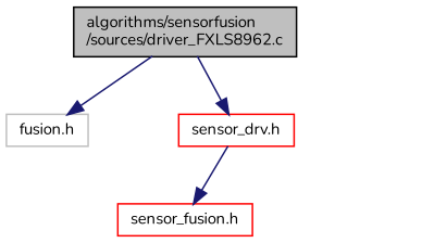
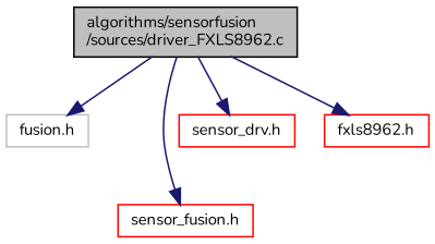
  digraph {
    fontname=Nunito
    node [color=red fillcolor=white fontname=Nunito fontsize=10 shape=record style=filled]
    edge [color=midnightblue fontname=Nunito fontsize=10 labelfontname=Helvetica labelfontsize=10 style=solid]
    n1 [color=black fillcolor=grey75 fontcolor=black height=0.2 label="algorithms/sensorfusion\l/sources/driver_FXLS8962.c" width=0.4]
    n2 [color=grey75 height=0.2 label="fusion.h" width=0.4]
    n3 [height=0.2 label="sensor_fusion.h" width=0.4]
    n4 [height=0.2 label="sensor_drv.h" width=0.4]
+   n5 [height=0.2 label="fxls8962.h" width=0.4]
    n1 -> n2
-   n4 -> n3
+   n1 -> n3
    n1 -> n4
+   n1 -> n5
  }
